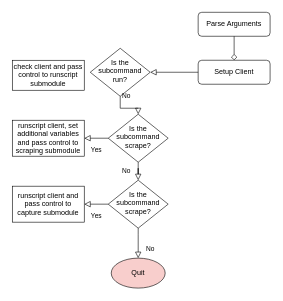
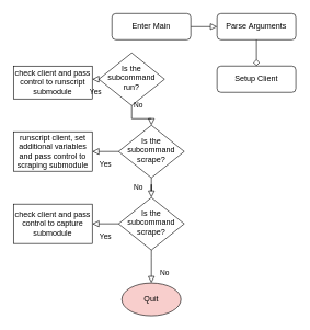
  <mxCell id="0" />
  <mxCell id="1" parent="0" />
+ <mxCell id="2" value="" style="rounded=0;html=1;jettySize=auto;orthogonalLoop=1;fontSize=11;endArrow=block;endFill=0;endSize=8;strokeWidth=1;shadow=0;labelBackgroundColor=none;edgeStyle=orthogonalEdgeStyle;" parent="1" source="3" target="4" edge="1"><mxGeometry relative="1" as="geometry" /></mxCell>
+ <mxCell id="3" value="Enter Main" style="rounded=1;whiteSpace=wrap;html=1;fontSize=12;glass=0;strokeWidth=1;shadow=0;" parent="1" vertex="1"><mxGeometry x="170" y="20" width="120" height="40" as="geometry" /></mxCell>
  <mxCell id="4" value="Parse Arguments" style="rounded=1;whiteSpace=wrap;html=1;fontSize=12;glass=0;strokeWidth=1;shadow=0;" parent="1" vertex="1"><mxGeometry x="330" y="20" width="120" height="40" as="geometry" /></mxCell>
  <mxCell id="5" value="Setup Client" style="rounded=1;whiteSpace=wrap;html=1;fontSize=12;glass=0;strokeWidth=1;shadow=0;" parent="1" vertex="1"><mxGeometry x="330" y="100" width="120" height="40" as="geometry" /></mxCell>
  <mxCell id="6" value="" style="rounded=0;html=1;jettySize=auto;orthogonalLoop=1;fontSize=11;endArrow=diamond;endFill=0;endSize=8;strokeWidth=1;shadow=0;labelBackgroundColor=none;edgeStyle=orthogonalEdgeStyle;" parent="1" source="4" target="5" edge="1"><mxGeometry relative="1" as="geometry"><mxPoint x="260" y="50" as="sourcePoint" /><mxPoint x="340" y="50" as="targetPoint" /></mxGeometry></mxCell>
- <mxCell id="7" value="" style="rounded=0;html=1;jettySize=auto;orthogonalLoop=1;fontSize=11;endArrow=block;endFill=0;endSize=8;strokeWidth=1;shadow=0;labelBackgroundColor=none;edgeStyle=orthogonalEdgeStyle;" parent="1" source="5" target="8" edge="1"><mxGeometry relative="1" as="geometry"><mxPoint x="440" y="70" as="sourcePoint" /><mxPoint x="310" y="140" as="targetPoint" /></mxGeometry></mxCell>
  <mxCell id="8" value="Is the subcommand run?" style="rhombus;whiteSpace=wrap;html=1;shadow=0;fontFamily=Helvetica;fontSize=12;align=center;strokeWidth=1;spacing=6;spacingTop=-4;" parent="1" vertex="1"><mxGeometry x="150" y="80" width="100" height="80" as="geometry" /></mxCell>
  <mxCell id="9" value="check client and pass control to runscript submodule" style="rounded=0;whiteSpace=wrap;html=1;" parent="1" vertex="1"><mxGeometry x="20" y="100" width="120" height="50" as="geometry" /></mxCell>
+ <mxCell id="10" value="Yes" style="rounded=0;html=1;jettySize=auto;orthogonalLoop=1;fontSize=11;endArrow=block;endFill=0;endSize=8;strokeWidth=1;shadow=0;labelBackgroundColor=none;edgeStyle=orthogonalEdgeStyle;" parent="1" source="8" target="9" edge="1"><mxGeometry y="20" relative="1" as="geometry"><mxPoint as="offset" /><mxPoint x="200" y="250" as="sourcePoint" /><mxPoint x="260" y="160" as="targetPoint" /><Array as="points"><mxPoint x="180" y="120" /><mxPoint x="180" y="120" /></Array></mxGeometry></mxCell>
  <mxCell id="11" value="No" style="rounded=0;html=1;jettySize=auto;orthogonalLoop=1;fontSize=11;endArrow=block;endFill=0;endSize=8;strokeWidth=1;shadow=0;labelBackgroundColor=none;edgeStyle=orthogonalEdgeStyle;" parent="1" source="8" target="12" edge="1"><mxGeometry y="20" relative="1" as="geometry"><mxPoint as="offset" /><mxPoint x="260" y="290" as="sourcePoint" /><mxPoint x="230" y="220" as="targetPoint" /><Array as="points" /></mxGeometry></mxCell>
  <mxCell id="12" value="Is the subcommand scrape?" style="rhombus;whiteSpace=wrap;html=1;shadow=0;fontFamily=Helvetica;fontSize=12;align=center;strokeWidth=1;spacing=6;spacingTop=-4;" parent="1" vertex="1"><mxGeometry x="180" y="190" width="100" height="80" as="geometry" /></mxCell>
  <mxCell id="13" value="runscript client, set additional variables and pass control to scraping submodule" style="rounded=0;whiteSpace=wrap;html=1;" parent="1" vertex="1"><mxGeometry x="20" y="200" width="120" height="60" as="geometry" /></mxCell>
  <mxCell id="14" value="Yes" style="rounded=0;html=1;jettySize=auto;orthogonalLoop=1;fontSize=11;endArrow=block;endFill=0;endSize=8;strokeWidth=1;shadow=0;labelBackgroundColor=none;edgeStyle=orthogonalEdgeStyle;" parent="1" source="12" target="13" edge="1"><mxGeometry y="20" relative="1" as="geometry"><mxPoint as="offset" /><mxPoint x="260" y="230" as="sourcePoint" /><mxPoint x="260" y="270" as="targetPoint" /><Array as="points" /></mxGeometry></mxCell>
  <mxCell id="15" value="No" style="rounded=0;html=1;jettySize=auto;orthogonalLoop=1;fontSize=11;endArrow=block;endFill=0;endSize=8;strokeWidth=1;shadow=0;labelBackgroundColor=none;edgeStyle=orthogonalEdgeStyle;" parent="1" source="12" target="17" edge="1"><mxGeometry y="20" relative="1" as="geometry"><mxPoint as="offset" /><mxPoint x="240" y="140" as="sourcePoint" /><mxPoint x="230" y="330" as="targetPoint" /><Array as="points" /></mxGeometry></mxCell>
- <mxCell id="16" value="runscript client and pass control to capture submodule" style="rounded=0;whiteSpace=wrap;html=1;" parent="1" vertex="1"><mxGeometry x="20" y="310" width="120" height="60" as="geometry" /></mxCell>
+ <mxCell id="16" value="check client and pass control to capture submodule" style="rounded=0;whiteSpace=wrap;html=1;" parent="1" vertex="1"><mxGeometry x="20" y="310" width="120" height="60" as="geometry" /></mxCell>
  <mxCell id="17" value="Is the subcommand scrape?" style="rhombus;whiteSpace=wrap;html=1;shadow=0;fontFamily=Helvetica;fontSize=12;align=center;strokeWidth=1;spacing=6;spacingTop=-4;" parent="1" vertex="1"><mxGeometry x="180" y="300" width="100" height="80" as="geometry" /></mxCell>
  <mxCell id="18" value="Yes" style="rounded=0;html=1;jettySize=auto;orthogonalLoop=1;fontSize=11;endArrow=block;endFill=0;endSize=8;strokeWidth=1;shadow=0;labelBackgroundColor=none;edgeStyle=orthogonalEdgeStyle;" parent="1" source="17" target="16" edge="1"><mxGeometry y="20" relative="1" as="geometry"><mxPoint as="offset" /><mxPoint x="190" y="240" as="sourcePoint" /><mxPoint x="150" y="240" as="targetPoint" /><Array as="points" /></mxGeometry></mxCell>
  <mxCell id="19" value="Quit" style="ellipse;whiteSpace=wrap;html=1;fillColor=#f8cecc;" parent="1" vertex="1"><mxGeometry x="185" y="430" width="90" height="50" as="geometry" /></mxCell>
  <mxCell id="20" value="No" style="rounded=0;html=1;jettySize=auto;orthogonalLoop=1;fontSize=11;endArrow=block;endFill=0;endSize=8;strokeWidth=1;shadow=0;labelBackgroundColor=none;edgeStyle=orthogonalEdgeStyle;" parent="1" source="17" target="19" edge="1"><mxGeometry x="0.347" y="20" relative="1" as="geometry"><mxPoint as="offset" /><mxPoint x="240" y="280" as="sourcePoint" /><mxPoint x="240" y="310" as="targetPoint" /><Array as="points"><mxPoint x="230" y="390" /><mxPoint x="230" y="390" /></Array></mxGeometry></mxCell>
